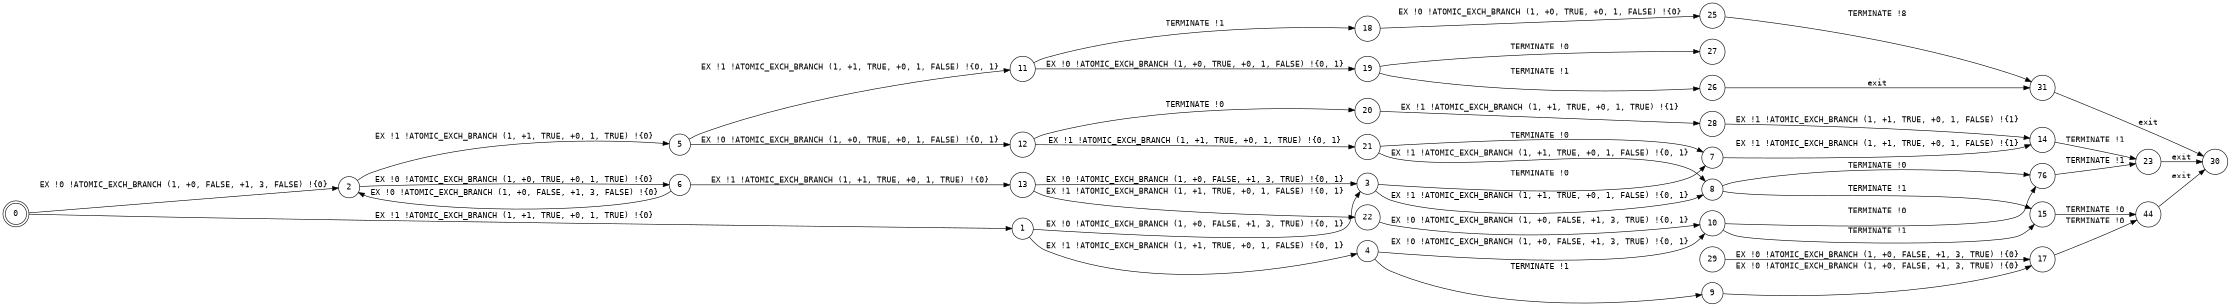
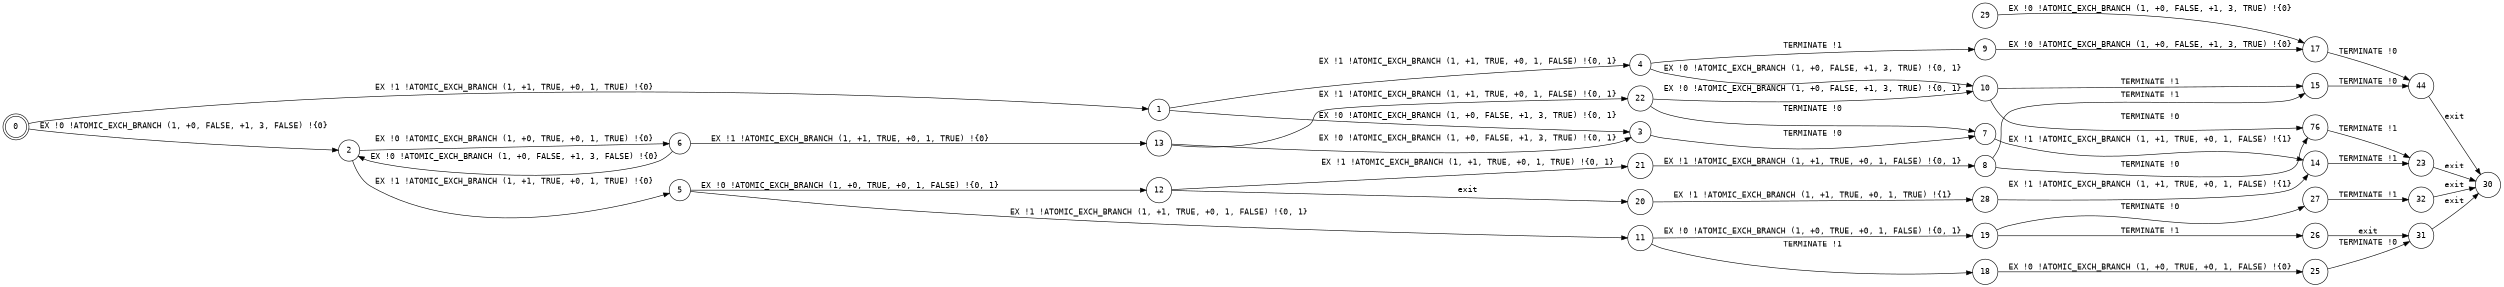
  digraph {
    fontname="DejaVu Sans Mono"
    rankdir=LR
    node [fontname="DejaVu Sans Mono" shape=circle]
    edge [fontname="DejaVu Sans Mono"]
    0 [peripheries=2]
    1
    2
    3
    4
    5
    6
    7
    8
    9
    10
    11
    12
    13
    14
    15
    n17 [label=76]
    17
    18
    19
    20
    21
    22
    23
    n25 [label=44]
    25
    26
    27
    28
    30
    31
+   32
    29
    0 -> 1 [label="EX !1 !ATOMIC_EXCH_BRANCH (1, +1, TRUE, +0, 1, TRUE) !{0}"]
    0 -> 2 [label="EX !0 !ATOMIC_EXCH_BRANCH (1, +0, FALSE, +1, 3, FALSE) !{0}"]
    1 -> 3 [label="EX !0 !ATOMIC_EXCH_BRANCH (1, +0, FALSE, +1, 3, TRUE) !{0, 1}"]
    1 -> 4 [label="EX !1 !ATOMIC_EXCH_BRANCH (1, +1, TRUE, +0, 1, FALSE) !{0, 1}"]
    2 -> 5 [label="EX !1 !ATOMIC_EXCH_BRANCH (1, +1, TRUE, +0, 1, TRUE) !{0}"]
    2 -> 6 [label="EX !0 !ATOMIC_EXCH_BRANCH (1, +0, TRUE, +0, 1, TRUE) !{0}"]
    3 -> 7 [label="TERMINATE !0"]
-   3 -> 8 [label="EX !1 !ATOMIC_EXCH_BRANCH (1, +1, TRUE, +0, 1, FALSE) !{0, 1}"]
    4 -> 9 [label="TERMINATE !1"]
    4 -> 10 [label="EX !0 !ATOMIC_EXCH_BRANCH (1, +0, FALSE, +1, 3, TRUE) !{0, 1}"]
    5 -> 11 [label="EX !1 !ATOMIC_EXCH_BRANCH (1, +1, TRUE, +0, 1, FALSE) !{0, 1}"]
    5 -> 12 [label="EX !0 !ATOMIC_EXCH_BRANCH (1, +0, TRUE, +0, 1, FALSE) !{0, 1}"]
    6 -> 2 [label="EX !0 !ATOMIC_EXCH_BRANCH (1, +0, FALSE, +1, 3, FALSE) !{0}"]
    6 -> 13 [label="EX !1 !ATOMIC_EXCH_BRANCH (1, +1, TRUE, +0, 1, TRUE) !{0}"]
    7 -> 14 [label="EX !1 !ATOMIC_EXCH_BRANCH (1, +1, TRUE, +0, 1, FALSE) !{1}"]
    8 -> 15 [label="TERMINATE !1"]
    8 -> n17 [label="TERMINATE !0"]
    9 -> 17 [label="EX !0 !ATOMIC_EXCH_BRANCH (1, +0, FALSE, +1, 3, TRUE) !{0}"]
    10 -> 15 [label="TERMINATE !1"]
    10 -> n17 [label="TERMINATE !0"]
    11 -> 18 [label="TERMINATE !1"]
    11 -> 19 [label="EX !0 !ATOMIC_EXCH_BRANCH (1, +0, TRUE, +0, 1, FALSE) !{0, 1}"]
-   12 -> 20 [label="TERMINATE !0"]
+   12 -> 20 [label=exit]
    12 -> 21 [label="EX !1 !ATOMIC_EXCH_BRANCH (1, +1, TRUE, +0, 1, TRUE) !{0, 1}"]
    13 -> 3 [label="EX !0 !ATOMIC_EXCH_BRANCH (1, +0, FALSE, +1, 3, TRUE) !{0, 1}"]
    13 -> 22 [label="EX !1 !ATOMIC_EXCH_BRANCH (1, +1, TRUE, +0, 1, FALSE) !{0, 1}"]
    14 -> 23 [label="TERMINATE !1"]
    15 -> n25 [label="TERMINATE !0"]
    n17 -> 23 [label="TERMINATE !1"]
    17 -> n25 [label="TERMINATE !0"]
    18 -> 25 [label="EX !0 !ATOMIC_EXCH_BRANCH (1, +0, TRUE, +0, 1, FALSE) !{0}"]
    19 -> 26 [label="TERMINATE !1"]
    19 -> 27 [label="TERMINATE !0"]
    20 -> 28 [label="EX !1 !ATOMIC_EXCH_BRANCH (1, +1, TRUE, +0, 1, TRUE) !{1}"]
-   21 -> 7 [label="TERMINATE !0"]
+   22 -> 7 [label="TERMINATE !0"]
    21 -> 8 [label="EX !1 !ATOMIC_EXCH_BRANCH (1, +1, TRUE, +0, 1, FALSE) !{0, 1}"]
    22 -> 10 [label="EX !0 !ATOMIC_EXCH_BRANCH (1, +0, FALSE, +1, 3, TRUE) !{0, 1}"]
    23 -> 30 [label=exit]
    n25 -> 30 [label=exit]
-   25 -> 31 [label="TERMINATE !8"]
+   25 -> 31 [label="TERMINATE !0"]
    26 -> 31 [label=exit]
+   27 -> 32 [label="TERMINATE !1"]
    28 -> 14 [label="EX !1 !ATOMIC_EXCH_BRANCH (1, +1, TRUE, +0, 1, FALSE) !{1}"]
    31 -> 30 [label=exit]
+   32 -> 30 [label=exit]
    29 -> 17 [label="EX !0 !ATOMIC_EXCH_BRANCH (1, +0, FALSE, +1, 3, TRUE) !{0}"]
  }
